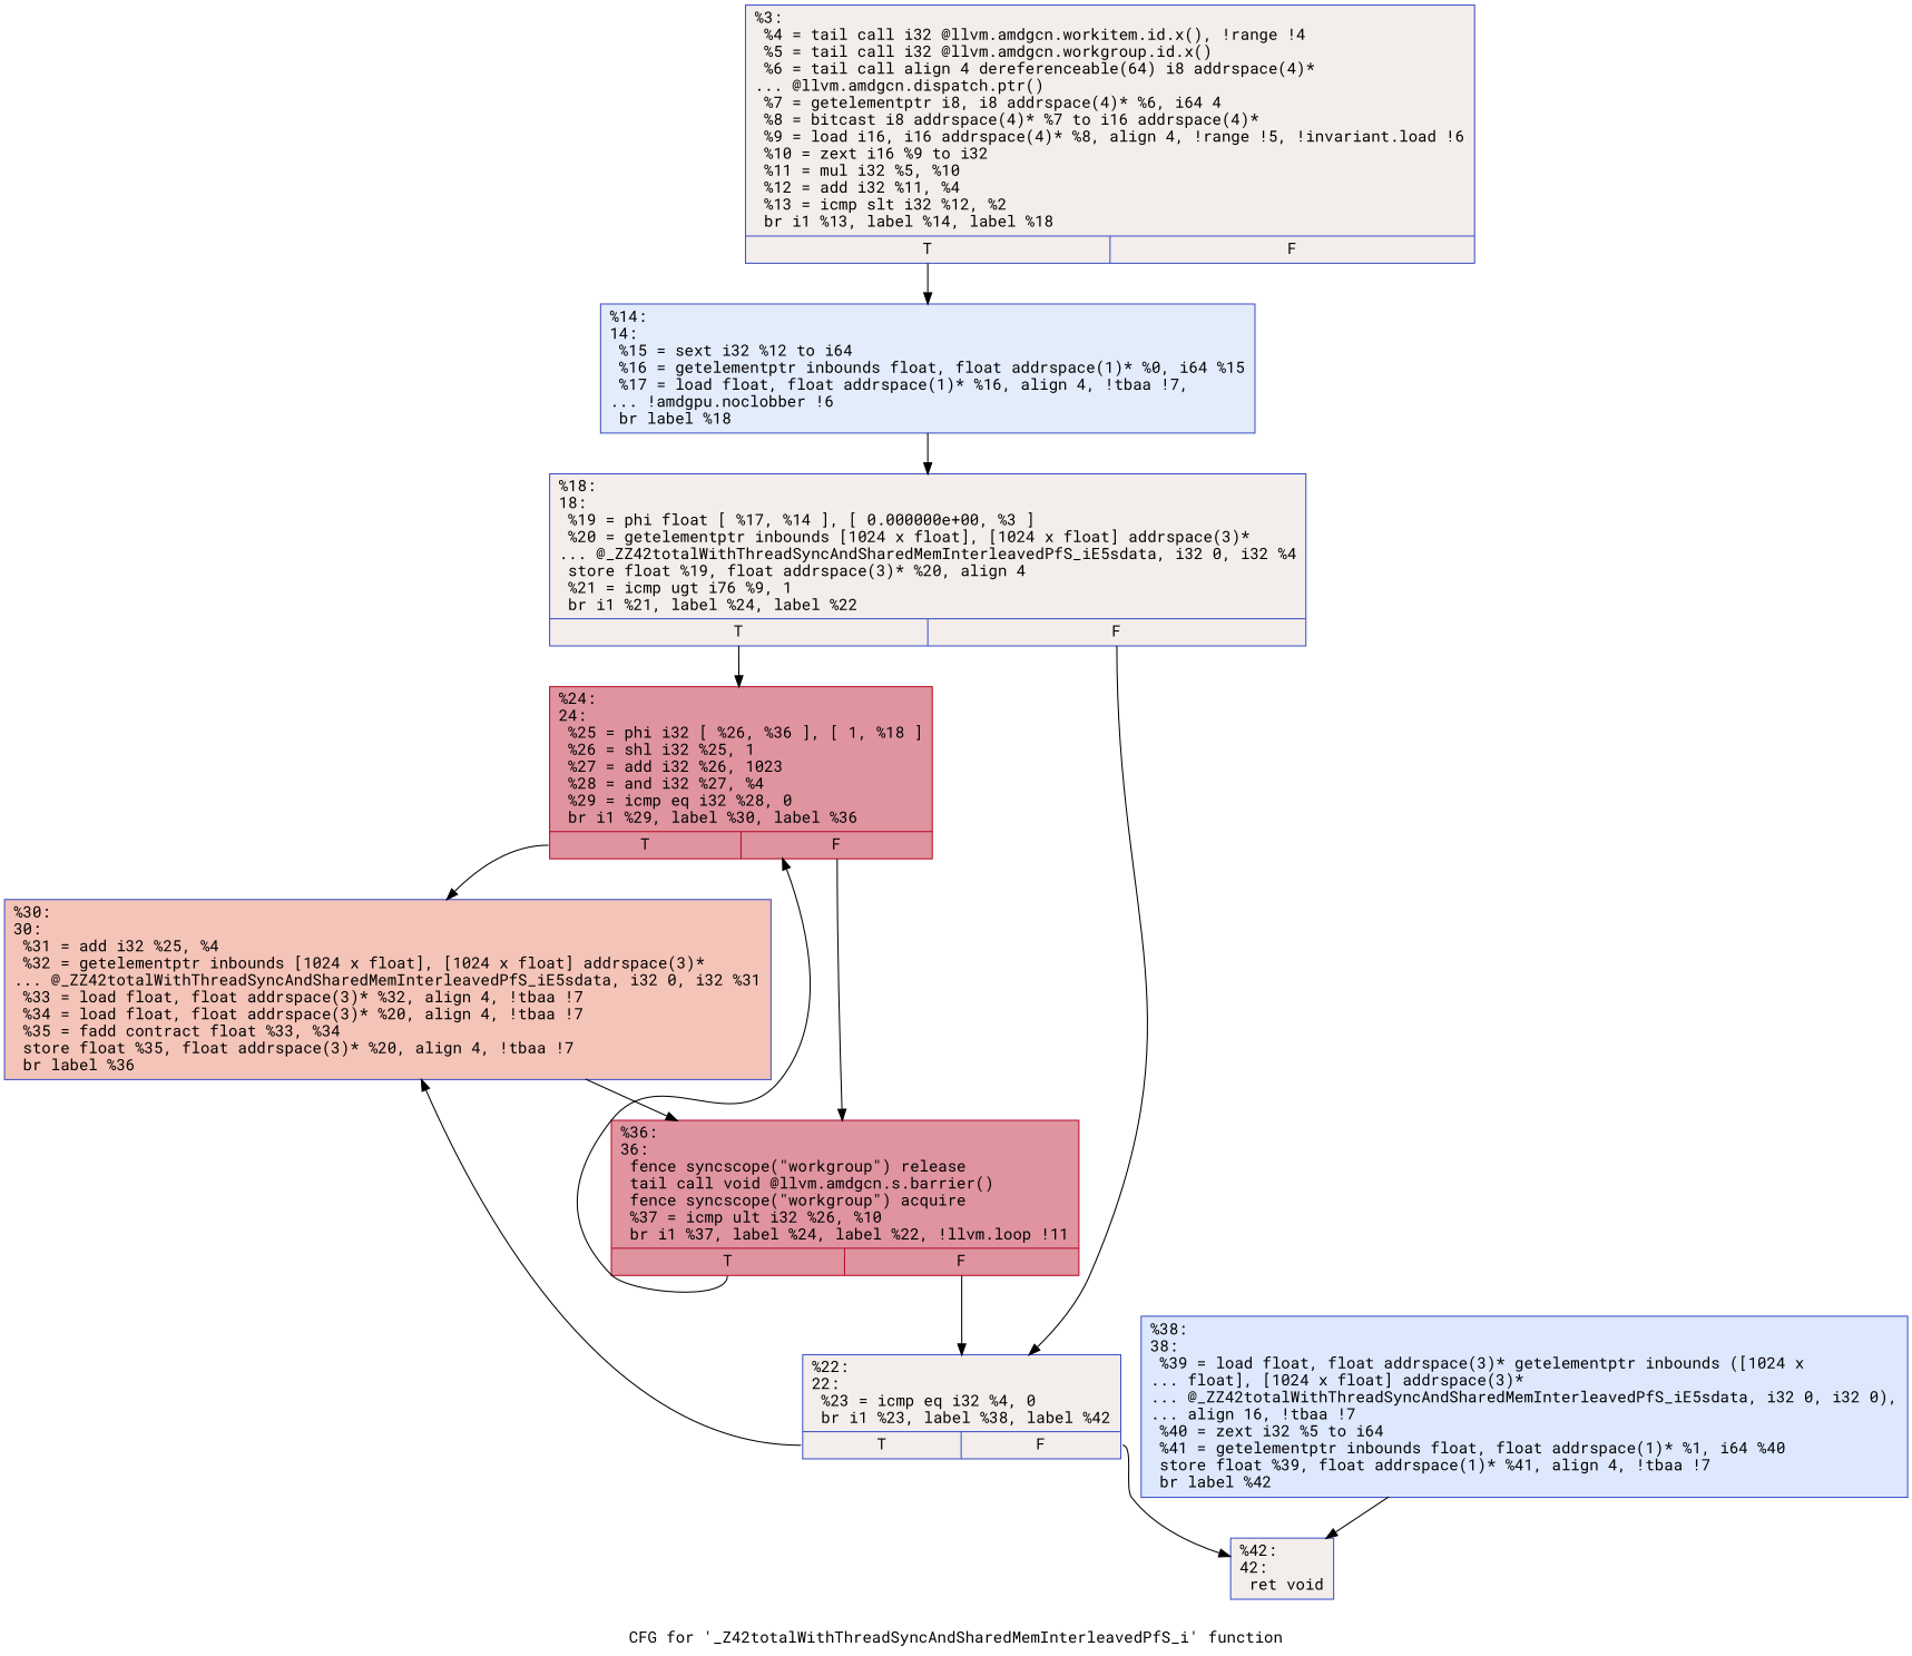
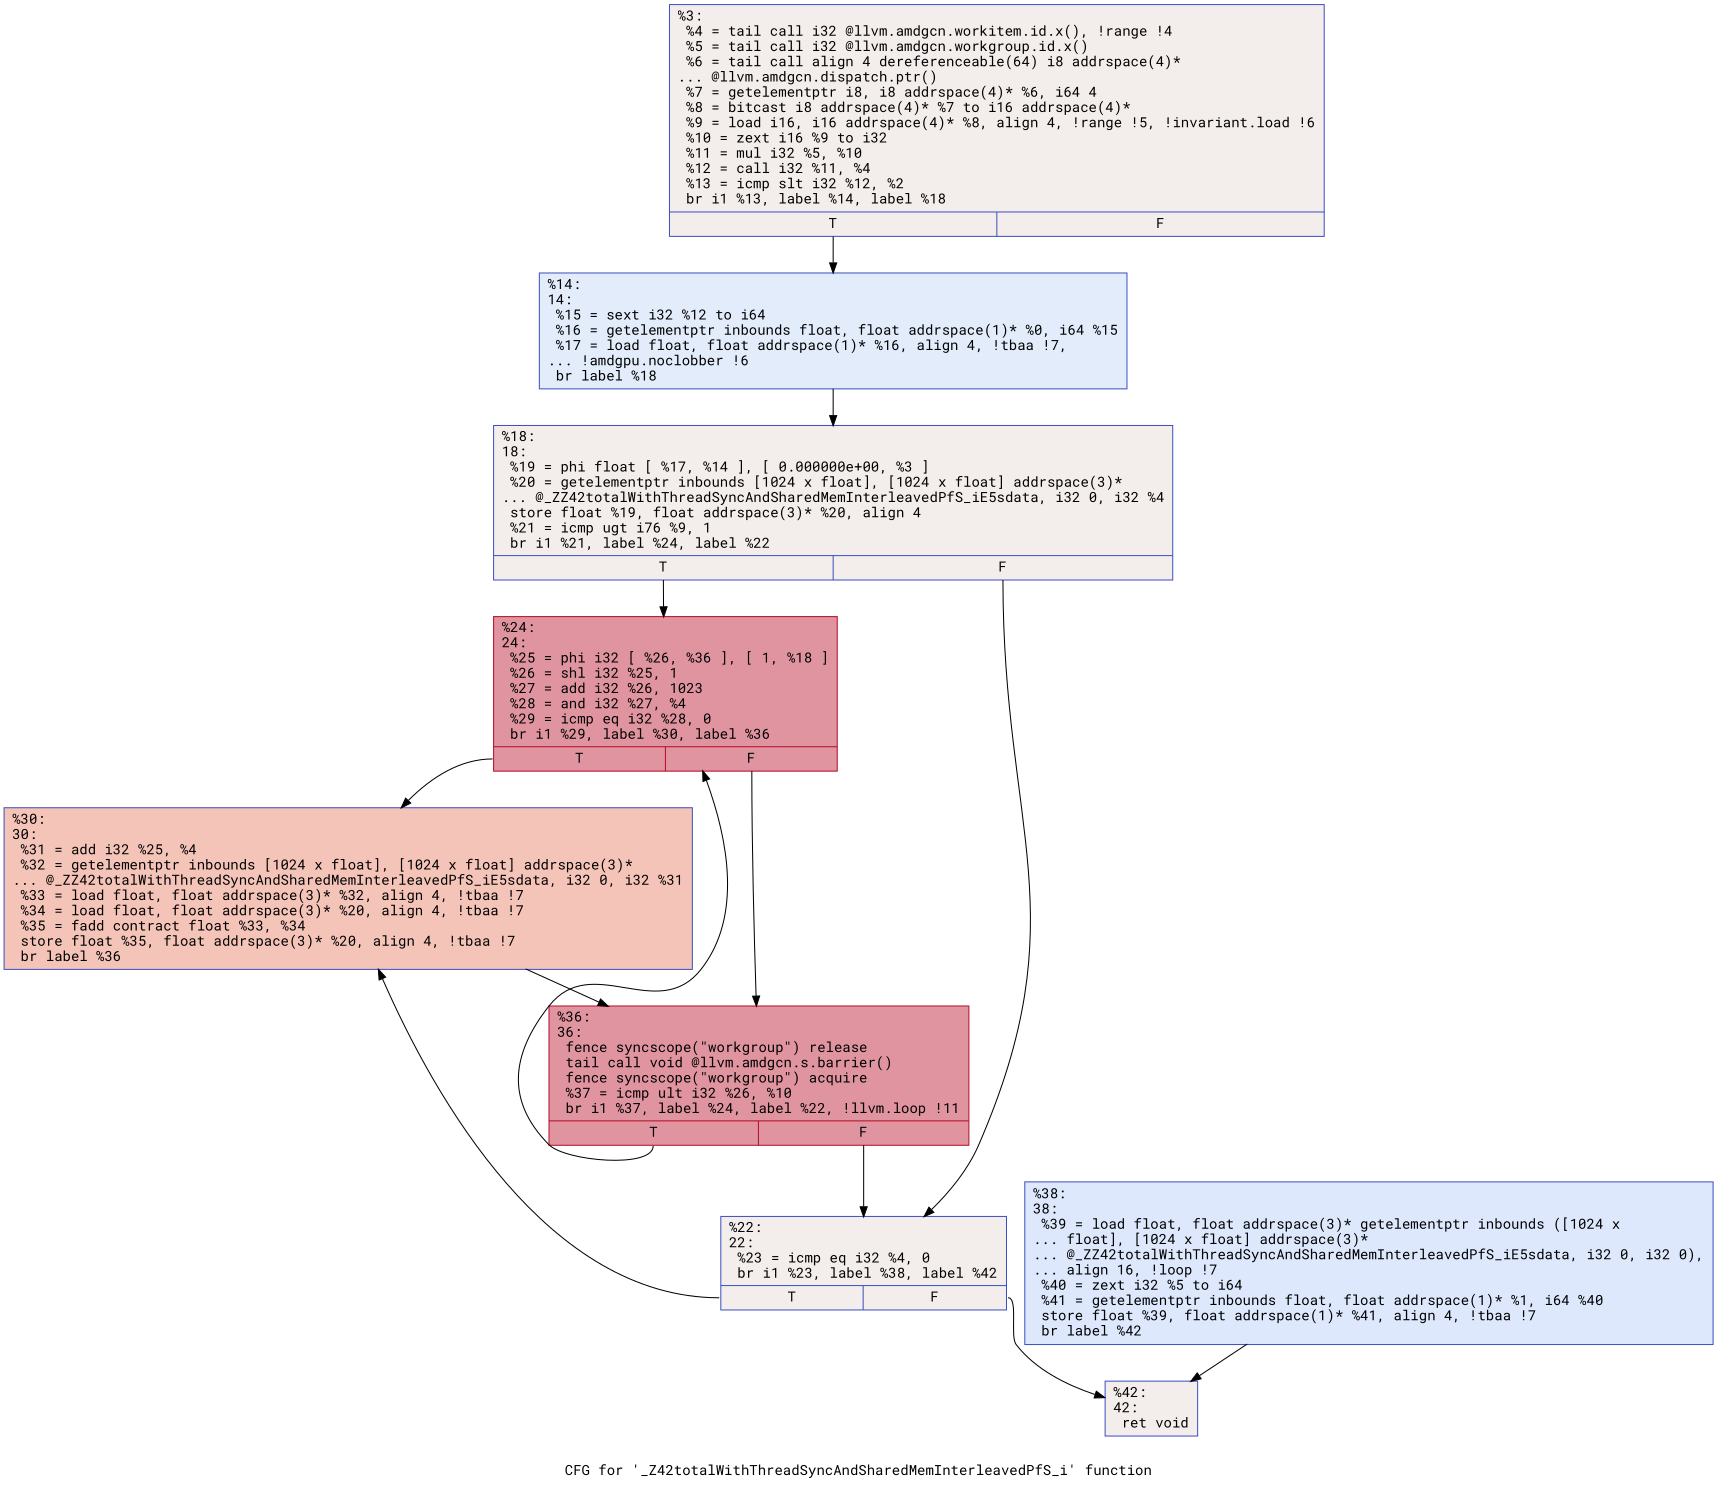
  digraph {
    fontname="Roboto Mono"
    label="CFG for '_Z42totalWithThreadSyncAndSharedMemInterleavedPfS_i' function"
    node [color="#3d50c3ff" fillcolor="#e3d9d370" fontname="Roboto Mono" shape=record style=filled]
    edge [fontname="Roboto Mono" tailport=s0]
-   n1 [label="{%3:\l  %4 = tail call i32 @llvm.amdgcn.workitem.id.x(), !range !4\l  %5 = tail call i32 @llvm.amdgcn.workgroup.id.x()\l  %6 = tail call align 4 dereferenceable(64) i8 addrspace(4)*\l... @llvm.amdgcn.dispatch.ptr()\l  %7 = getelementptr i8, i8 addrspace(4)* %6, i64 4\l  %8 = bitcast i8 addrspace(4)* %7 to i16 addrspace(4)*\l  %9 = load i16, i16 addrspace(4)* %8, align 4, !range !5, !invariant.load !6\l  %10 = zext i16 %9 to i32\l  %11 = mul i32 %5, %10\l  %12 = add i32 %11, %4\l  %13 = icmp slt i32 %12, %2\l  br i1 %13, label %14, label %18\l|{<s0>T|<s1>F}}"]
+   n1 [label="{%3:\l  %4 = tail call i32 @llvm.amdgcn.workitem.id.x(), !range !4\l  %5 = tail call i32 @llvm.amdgcn.workgroup.id.x()\l  %6 = tail call align 4 dereferenceable(64) i8 addrspace(4)*\l... @llvm.amdgcn.dispatch.ptr()\l  %7 = getelementptr i8, i8 addrspace(4)* %6, i64 4\l  %8 = bitcast i8 addrspace(4)* %7 to i16 addrspace(4)*\l  %9 = load i16, i16 addrspace(4)* %8, align 4, !range !5, !invariant.load !6\l  %10 = zext i16 %9 to i32\l  %11 = mul i32 %5, %10\l  %12 = call i32 %11, %4\l  %13 = icmp slt i32 %12, %2\l  br i1 %13, label %14, label %18\l|{<s0>T|<s1>F}}"]
    n2 [fillcolor="#bfd3f670" label="{%14:\l14:                                               \l  %15 = sext i32 %12 to i64\l  %16 = getelementptr inbounds float, float addrspace(1)* %0, i64 %15\l  %17 = load float, float addrspace(1)* %16, align 4, !tbaa !7,\l... !amdgpu.noclobber !6\l  br label %18\l}"]
    n3 [label="{%18:\l18:                                               \l  %19 = phi float [ %17, %14 ], [ 0.000000e+00, %3 ]\l  %20 = getelementptr inbounds [1024 x float], [1024 x float] addrspace(3)*\l... @_ZZ42totalWithThreadSyncAndSharedMemInterleavedPfS_iE5sdata, i32 0, i32 %4\l  store float %19, float addrspace(3)* %20, align 4\l  %21 = icmp ugt i76 %9, 1\l  br i1 %21, label %24, label %22\l|{<s0>T|<s1>F}}"]
    n4 [color="#b70d28ff" fillcolor="#b70d2870" label="{%24:\l24:                                               \l  %25 = phi i32 [ %26, %36 ], [ 1, %18 ]\l  %26 = shl i32 %25, 1\l  %27 = add i32 %26, 1023\l  %28 = and i32 %27, %4\l  %29 = icmp eq i32 %28, 0\l  br i1 %29, label %30, label %36\l|{<s0>T|<s1>F}}"]
    n5 [label="{%22:\l22:                                               \l  %23 = icmp eq i32 %4, 0\l  br i1 %23, label %38, label %42\l|{<s0>T|<s1>F}}"]
    n6 [fillcolor="#e97a5f70" label="{%30:\l30:                                               \l  %31 = add i32 %25, %4\l  %32 = getelementptr inbounds [1024 x float], [1024 x float] addrspace(3)*\l... @_ZZ42totalWithThreadSyncAndSharedMemInterleavedPfS_iE5sdata, i32 0, i32 %31\l  %33 = load float, float addrspace(3)* %32, align 4, !tbaa !7\l  %34 = load float, float addrspace(3)* %20, align 4, !tbaa !7\l  %35 = fadd contract float %33, %34\l  store float %35, float addrspace(3)* %20, align 4, !tbaa !7\l  br label %36\l}"]
    n7 [color="#b70d28ff" fillcolor="#b70d2870" label="{%36:\l36:                                               \l  fence syncscope(\"workgroup\") release\l  tail call void @llvm.amdgcn.s.barrier()\l  fence syncscope(\"workgroup\") acquire\l  %37 = icmp ult i32 %26, %10\l  br i1 %37, label %24, label %22, !llvm.loop !11\l|{<s0>T|<s1>F}}"]
    n8 [label="{%42:\l42:                                               \l  ret void\l}"]
-   n9 [fillcolor="#b2ccfb70" label="{%38:\l38:                                               \l  %39 = load float, float addrspace(3)* getelementptr inbounds ([1024 x\l... float], [1024 x float] addrspace(3)*\l... @_ZZ42totalWithThreadSyncAndSharedMemInterleavedPfS_iE5sdata, i32 0, i32 0),\l... align 16, !tbaa !7\l  %40 = zext i32 %5 to i64\l  %41 = getelementptr inbounds float, float addrspace(1)* %1, i64 %40\l  store float %39, float addrspace(1)* %41, align 4, !tbaa !7\l  br label %42\l}"]
+   n9 [fillcolor="#b2ccfb70" label="{%38:\l38:                                               \l  %39 = load float, float addrspace(3)* getelementptr inbounds ([1024 x\l... float], [1024 x float] addrspace(3)*\l... @_ZZ42totalWithThreadSyncAndSharedMemInterleavedPfS_iE5sdata, i32 0, i32 0),\l... align 16, !loop !7\l  %40 = zext i32 %5 to i64\l  %41 = getelementptr inbounds float, float addrspace(1)* %1, i64 %40\l  store float %39, float addrspace(1)* %41, align 4, !tbaa !7\l  br label %42\l}"]
    n1 -> n2
    n2 -> n3
    n3 -> n4
    n3 -> n5 [tailport=s1]
    n4 -> n6
    n4 -> n7 [tailport=s1]
    n5 -> n6
    n5 -> n8 [tailport=s1]
    n6 -> n7
    n7 -> n4
    n7 -> n5 [tailport=s1]
    n9 -> n8
  }
